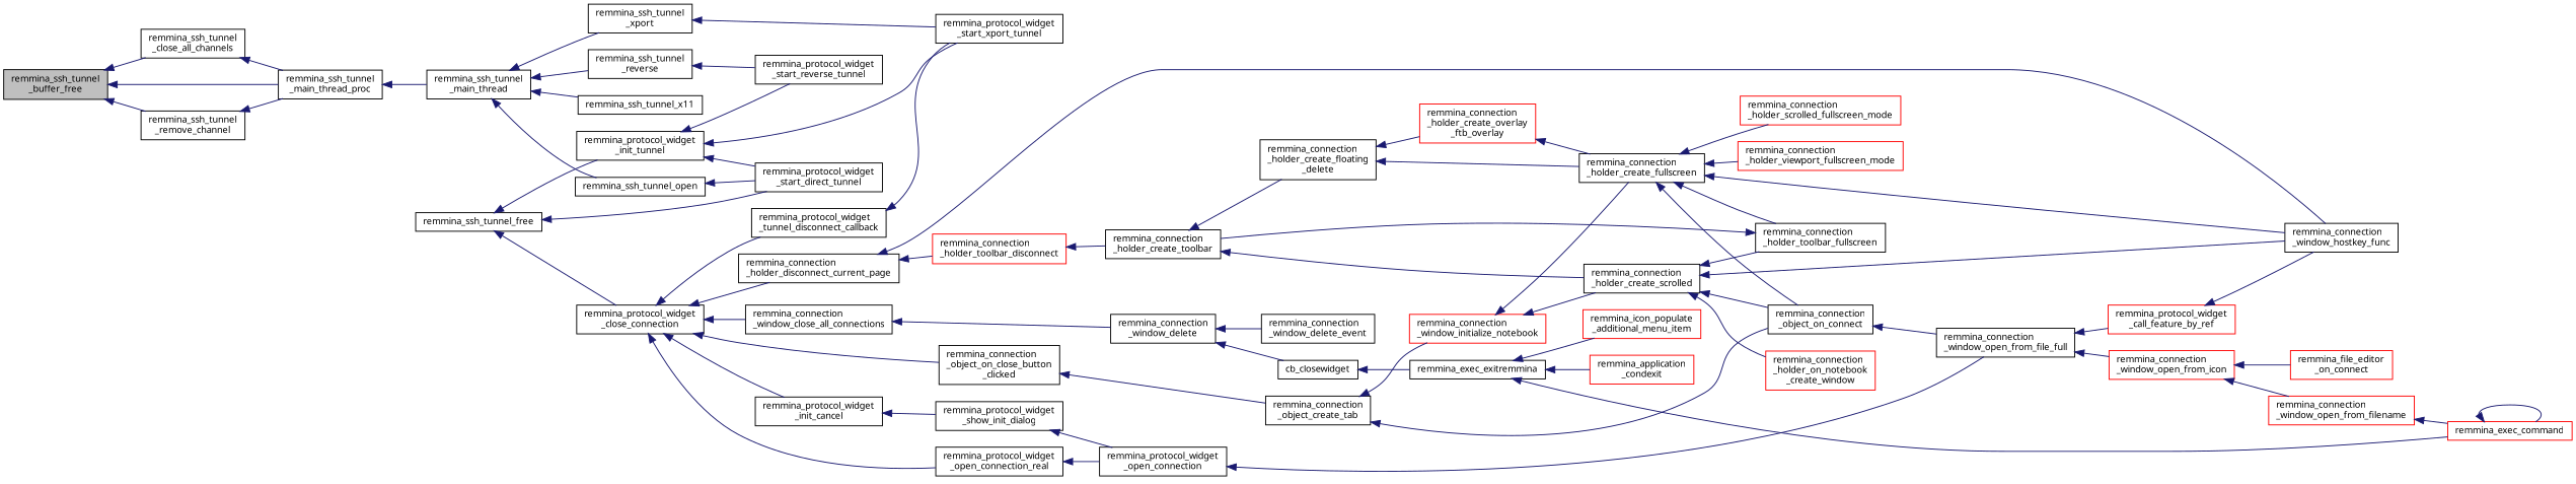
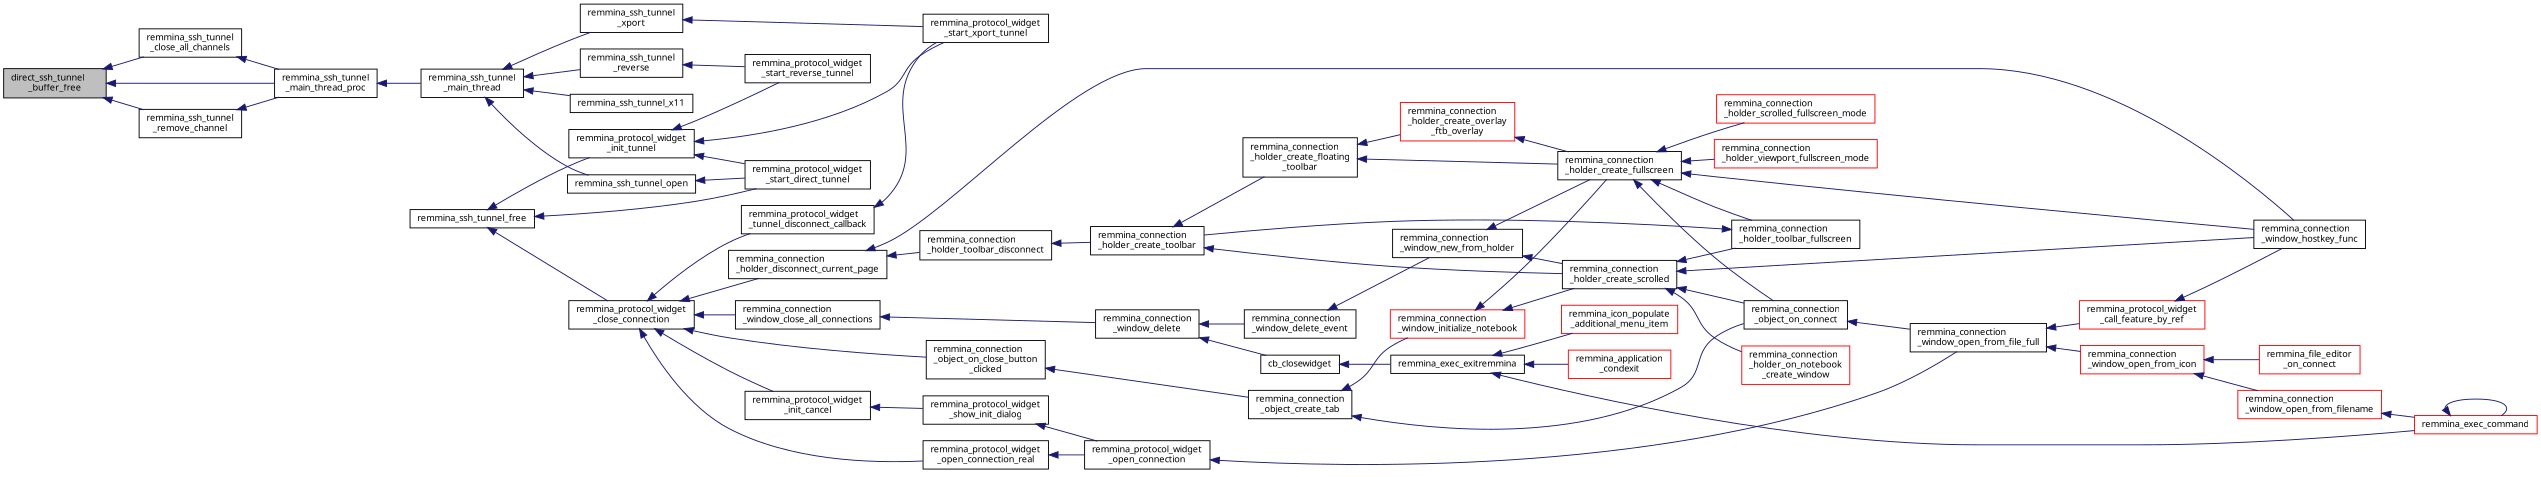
  digraph {
    fontname="Noto Sans"
    rankdir=LR
    node [color=black fillcolor=white fontname="Noto Sans" fontsize=10 shape=record style=filled]
    edge [color=midnightblue dir=back fontname="Noto Sans" fontsize=10 labelfontname=Helvetica labelfontsize=10 style=solid]
-   n1 [fillcolor=grey75 fontcolor=black height=0.2 label="remmina_ssh_tunnel\l_buffer_free" width=0.4]
+   n1 [fillcolor=grey75 fontcolor=black height=0.2 label="direct_ssh_tunnel\l_buffer_free" width=0.4]
    n2 [height=0.2 label="remmina_ssh_tunnel\l_close_all_channels" width=0.4]
    n3 [height=0.2 label="remmina_ssh_tunnel\l_main_thread_proc" width=0.4]
    n4 [height=0.2 label="remmina_ssh_tunnel\l_remove_channel" width=0.4]
    n5 [height=0.2 label="remmina_ssh_tunnel\l_main_thread" width=0.4]
    n6 [height=0.2 label=remmina_ssh_tunnel_free width=0.4]
    n7 [height=0.2 label="remmina_protocol_widget\l_start_direct_tunnel" width=0.4]
    n8 [height=0.2 label="remmina_protocol_widget\l_close_connection" width=0.4]
    n9 [height=0.2 label="remmina_protocol_widget\l_init_tunnel" width=0.4]
    n10 [height=0.2 label=remmina_ssh_tunnel_open width=0.4]
    n11 [height=0.2 label=remmina_ssh_tunnel_x11 width=0.4]
    n12 [height=0.2 label="remmina_ssh_tunnel\l_xport" width=0.4]
    n13 [height=0.2 label="remmina_ssh_tunnel\l_reverse" width=0.4]
    n14 [height=0.2 label="remmina_protocol_widget\l_start_xport_tunnel" width=0.4]
    n15 [height=0.2 label="remmina_protocol_widget\l_start_reverse_tunnel" width=0.4]
    n16 [height=0.2 label="remmina_connection\l_holder_disconnect_current_page" width=0.4]
    n17 [height=0.2 label="remmina_connection\l_window_close_all_connections" width=0.4]
    n18 [height=0.2 label="remmina_connection\l_object_on_close_button\l_clicked" width=0.4]
    n19 [height=0.2 label="remmina_protocol_widget\l_init_cancel" width=0.4]
    n20 [height=0.2 label="remmina_protocol_widget\l_open_connection_real" width=0.4]
    n21 [height=0.2 label="remmina_protocol_widget\l_tunnel_disconnect_callback" width=0.4]
-   n22 [color=red height=0.2 label="remmina_connection\l_holder_toolbar_disconnect" width=0.4]
+   n22 [height=0.2 label="remmina_connection\l_holder_toolbar_disconnect" width=0.4]
    n23 [height=0.2 label="remmina_connection\l_window_hostkey_func" width=0.4]
    n24 [height=0.2 label="remmina_connection\l_window_delete" width=0.4]
    n25 [height=0.2 label="remmina_connection\l_object_create_tab" width=0.4]
    n26 [height=0.2 label="remmina_protocol_widget\l_show_init_dialog" width=0.4]
    n27 [height=0.2 label="remmina_protocol_widget\l_open_connection" width=0.4]
    n28 [height=0.2 label="remmina_connection\l_holder_create_toolbar" width=0.4]
-   n29 [height=0.2 label="remmina_connection\l_holder_create_floating\l_delete" width=0.4]
+   n29 [height=0.2 label="remmina_connection\l_holder_create_floating\l_toolbar" width=0.4]
    n30 [height=0.2 label="remmina_connection\l_holder_create_scrolled" width=0.4]
    n31 [color=red height=0.2 label="remmina_connection\l_holder_create_overlay\l_ftb_overlay" width=0.4]
    n32 [height=0.2 label="remmina_connection\l_holder_create_fullscreen" width=0.4]
    n33 [height=0.2 label="remmina_connection\l_holder_toolbar_fullscreen" width=0.4]
    n34 [height=0.2 label="remmina_connection\l_object_on_connect" width=0.4]
    n35 [color=red height=0.2 label="remmina_connection\l_holder_on_notebook\l_create_window" width=0.4]
    n36 [color=red height=0.2 label="remmina_connection\l_holder_viewport_fullscreen_mode" width=0.4]
    n37 [color=red height=0.2 label="remmina_connection\l_holder_scrolled_fullscreen_mode" width=0.4]
    n38 [height=0.2 label="remmina_connection\l_window_open_from_file_full" width=0.4]
    n39 [color=red height=0.2 label="remmina_connection\l_window_open_from_icon" width=0.4]
    n40 [color=red height=0.2 label="remmina_protocol_widget\l_call_feature_by_ref" width=0.4]
    n41 [color=red height=0.2 label="remmina_connection\l_window_open_from_filename" width=0.4]
    n42 [color=red height=0.2 label="remmina_file_editor\l_on_connect" width=0.4]
    n43 [color=red height=0.2 label=remmina_exec_command width=0.4]
    n44 [height=0.2 label="remmina_connection\l_window_delete_event" width=0.4]
    n45 [height=0.2 label=cb_closewidget width=0.4]
+   n46 [height=0.2 label="remmina_connection\l_window_new_from_holder" width=0.4]
    n47 [height=0.2 label=remmina_exec_exitremmina width=0.4]
    n48 [color=red height=0.2 label="remmina_application\l_condexit" width=0.4]
    n49 [color=red height=0.2 label="remmina_icon_populate\l_additional_menu_item" width=0.4]
    n50 [color=red height=0.2 label="remmina_connection\l_window_initialize_notebook" width=0.4]
    n1 -> n2
    n1 -> n3
    n1 -> n4
    n2 -> n3
    n3 -> n5
    n4 -> n3
    n5 -> n10
    n5 -> n11
    n5 -> n12
    n5 -> n13
    n6 -> n7
    n6 -> n8
    n6 -> n9
    n8 -> n16
    n8 -> n17
    n8 -> n18
    n8 -> n19
    n8 -> n20
    n8 -> n21
    n9 -> n7
    n9 -> n14
    n9 -> n15
    n10 -> n7
    n12 -> n14
    n13 -> n15
    n16 -> n22
    n16 -> n23
    n17 -> n24
    n18 -> n25
    n19 -> n26
    n20 -> n27
    n21 -> n14
    n22 -> n28
    n24 -> n44
    n24 -> n45
    n25 -> n34
    n25 -> n50
    n26 -> n27
    n27 -> n38
    n28 -> n29
    n28 -> n30
    n29 -> n31
    n29 -> n32
    n30 -> n23
    n30 -> n33
    n30 -> n34
    n30 -> n35
    n31 -> n32
    n32 -> n23
    n32 -> n33
    n32 -> n34
    n32 -> n36
    n32 -> n37
    n33 -> n28
    n34 -> n38
    n38 -> n39
    n38 -> n40
    n39 -> n41
    n39 -> n42
    n40 -> n23
    n41 -> n43
    n43 -> n43
+   n44 -> n46
    n45 -> n47
+   n46 -> n30
+   n46 -> n32
    n47 -> n43
    n47 -> n48
    n47 -> n49
    n50 -> n30
    n50 -> n32
  }
